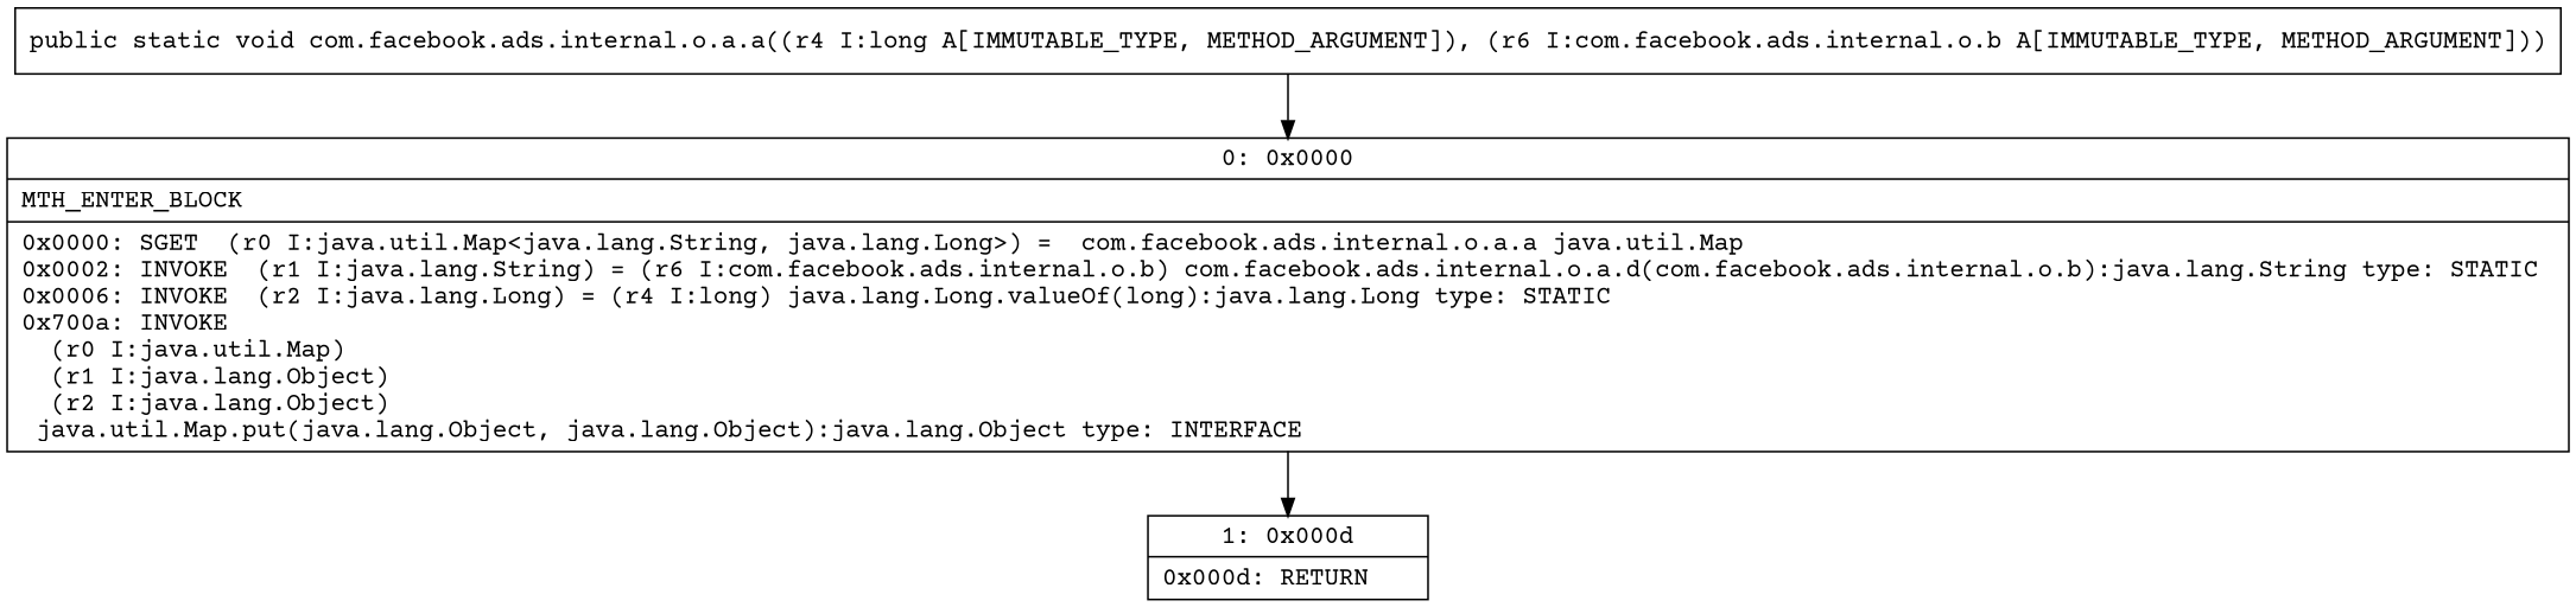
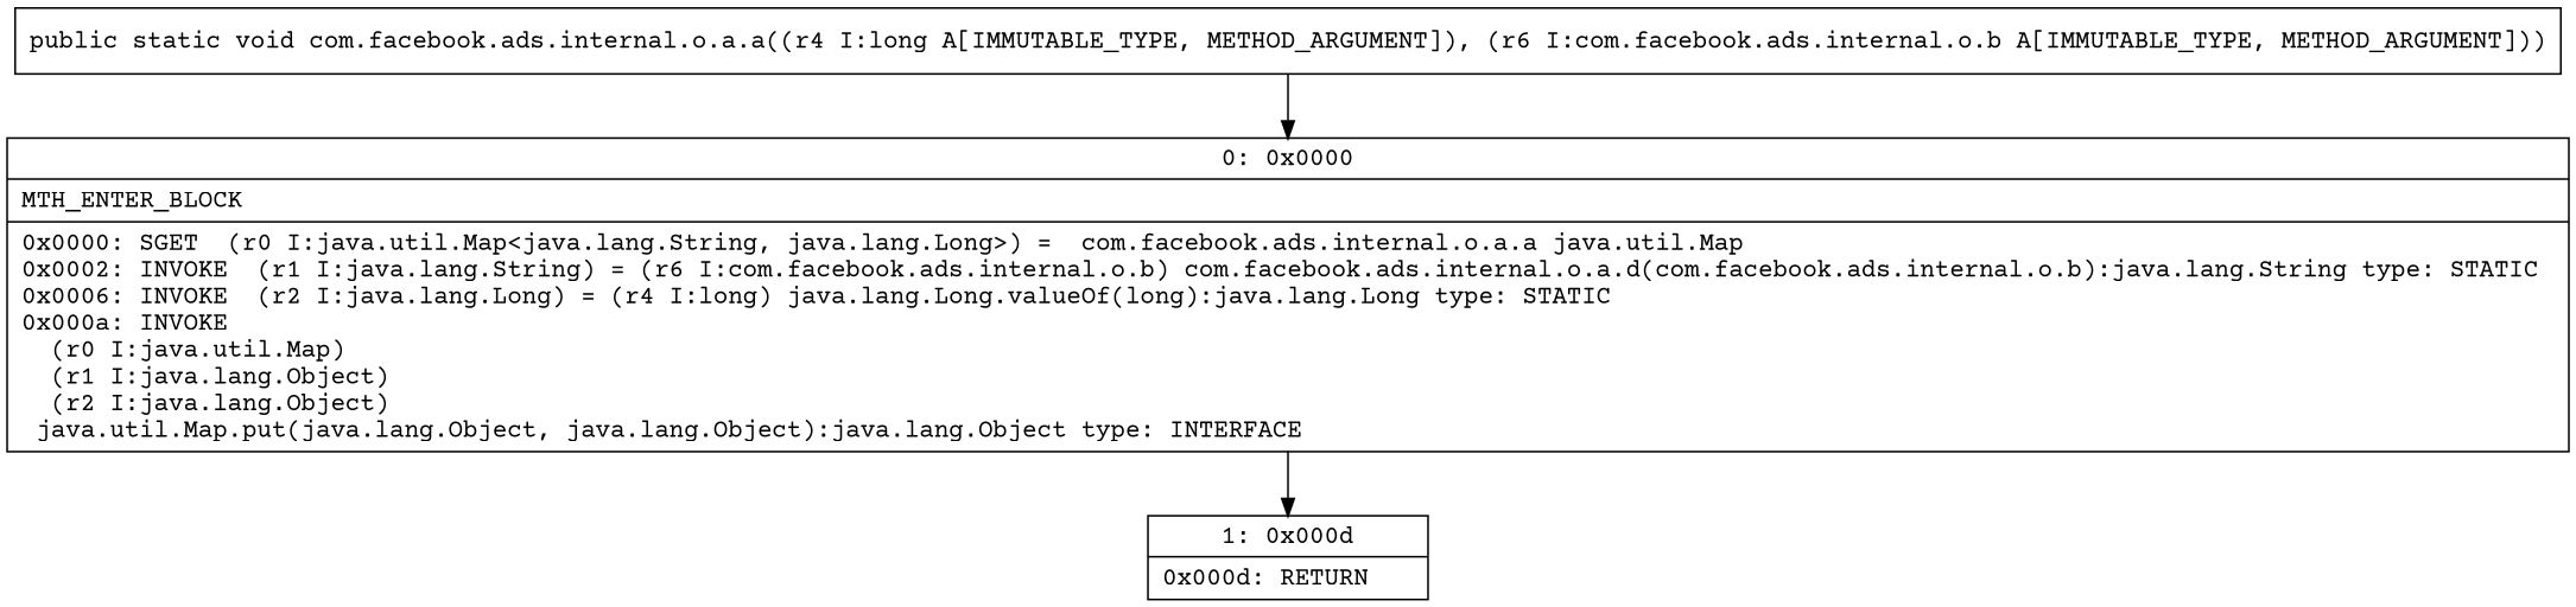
  digraph {
    fontname="Courier Prime"
    node [shape=record fontname="Courier Prime"]
    edge [fontname="Courier Prime"]
-   n1 [label="{0\:\ 0x0000|MTH_ENTER_BLOCK\l|0x0000: SGET  (r0 I:java.util.Map\<java.lang.String, java.lang.Long\>) =  com.facebook.ads.internal.o.a.a java.util.Map \l0x0002: INVOKE  (r1 I:java.lang.String) = (r6 I:com.facebook.ads.internal.o.b) com.facebook.ads.internal.o.a.d(com.facebook.ads.internal.o.b):java.lang.String type: STATIC \l0x0006: INVOKE  (r2 I:java.lang.Long) = (r4 I:long) java.lang.Long.valueOf(long):java.lang.Long type: STATIC \l0x700a: INVOKE  \l  (r0 I:java.util.Map)\l  (r1 I:java.lang.Object)\l  (r2 I:java.lang.Object)\l java.util.Map.put(java.lang.Object, java.lang.Object):java.lang.Object type: INTERFACE \l}"]
+   n1 [label="{0\:\ 0x0000|MTH_ENTER_BLOCK\l|0x0000: SGET  (r0 I:java.util.Map\<java.lang.String, java.lang.Long\>) =  com.facebook.ads.internal.o.a.a java.util.Map \l0x0002: INVOKE  (r1 I:java.lang.String) = (r6 I:com.facebook.ads.internal.o.b) com.facebook.ads.internal.o.a.d(com.facebook.ads.internal.o.b):java.lang.String type: STATIC \l0x0006: INVOKE  (r2 I:java.lang.Long) = (r4 I:long) java.lang.Long.valueOf(long):java.lang.Long type: STATIC \l0x000a: INVOKE  \l  (r0 I:java.util.Map)\l  (r1 I:java.lang.Object)\l  (r2 I:java.lang.Object)\l java.util.Map.put(java.lang.Object, java.lang.Object):java.lang.Object type: INTERFACE \l}"]
    n2 [label="{1\:\ 0x000d|0x000d: RETURN   \l}"]
    n3 [label="{public static void com.facebook.ads.internal.o.a.a((r4 I:long A[IMMUTABLE_TYPE, METHOD_ARGUMENT]), (r6 I:com.facebook.ads.internal.o.b A[IMMUTABLE_TYPE, METHOD_ARGUMENT])) }"]
    n1 -> n2
    n3 -> n1
  }
